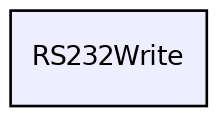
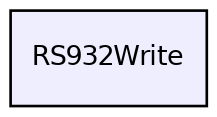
  digraph {
    compound=true
-   n1 [fillcolor="#eeeeff" fontname=Helvetica fontsize=10 label=RS232Write pencolor=black shape=box style=filled]
+   n1 [fillcolor="#eeeeff" fontname=Helvetica fontsize=10 label=RS932Write pencolor=black shape=box style=filled]
  }
